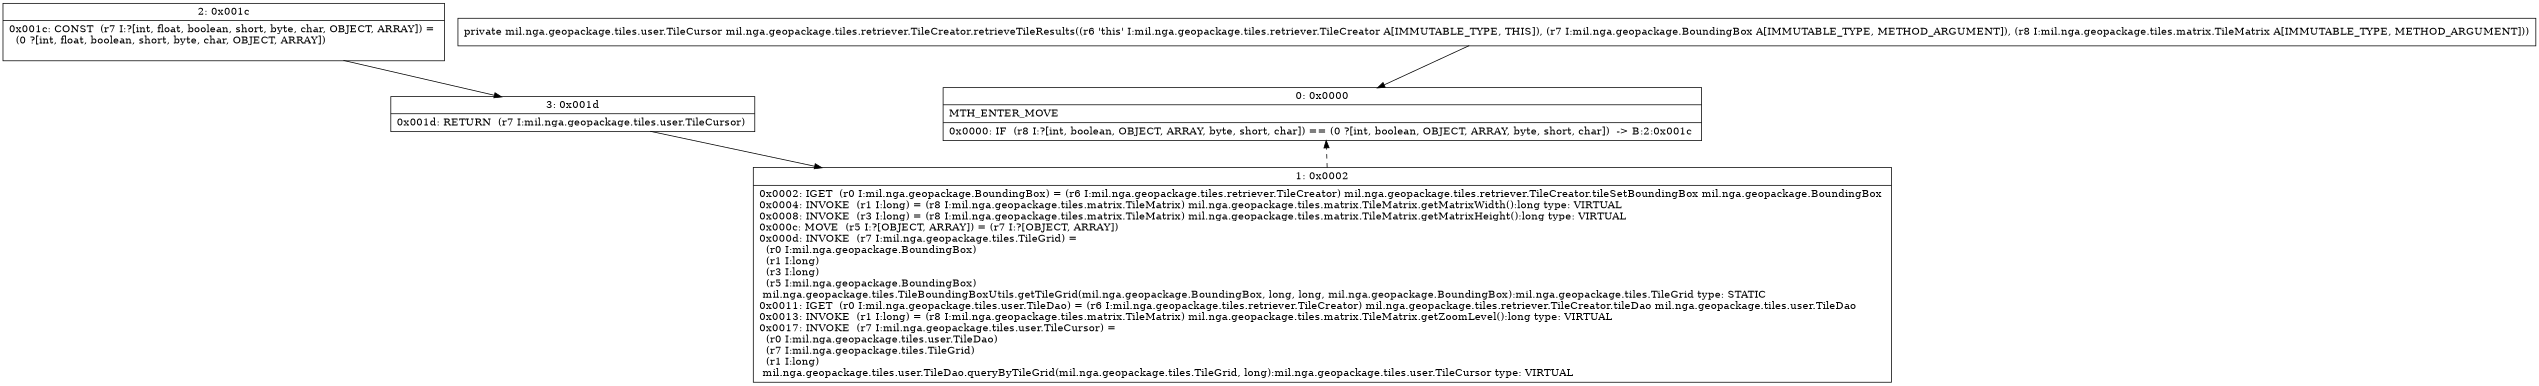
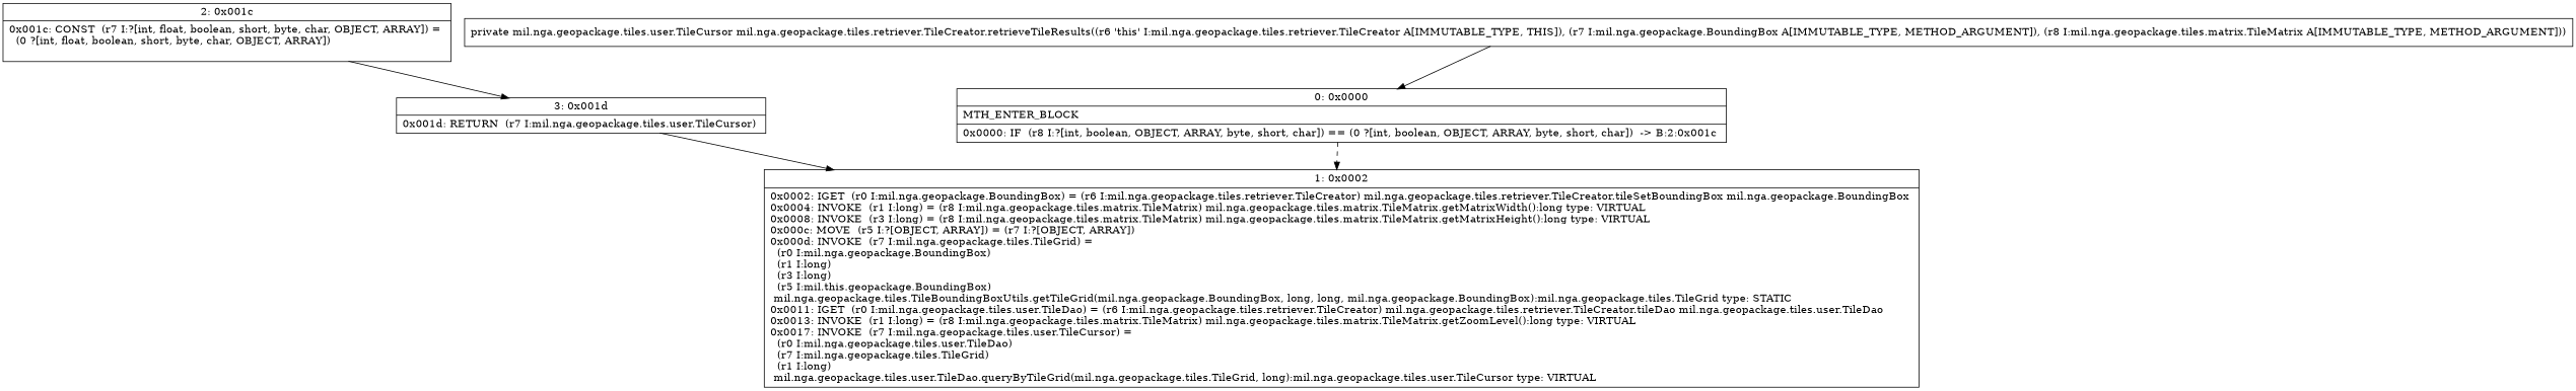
  digraph {
    node [shape=record]
-   n1 [label="{0\:\ 0x0000|MTH_ENTER_MOVE\l|0x0000: IF  (r8 I:?[int, boolean, OBJECT, ARRAY, byte, short, char]) == (0 ?[int, boolean, OBJECT, ARRAY, byte, short, char])  \-\> B:2:0x001c \l}"]
-   n2 [label="{1\:\ 0x0002|0x0002: IGET  (r0 I:mil.nga.geopackage.BoundingBox) = (r6 I:mil.nga.geopackage.tiles.retriever.TileCreator) mil.nga.geopackage.tiles.retriever.TileCreator.tileSetBoundingBox mil.nga.geopackage.BoundingBox \l0x0004: INVOKE  (r1 I:long) = (r8 I:mil.nga.geopackage.tiles.matrix.TileMatrix) mil.nga.geopackage.tiles.matrix.TileMatrix.getMatrixWidth():long type: VIRTUAL \l0x0008: INVOKE  (r3 I:long) = (r8 I:mil.nga.geopackage.tiles.matrix.TileMatrix) mil.nga.geopackage.tiles.matrix.TileMatrix.getMatrixHeight():long type: VIRTUAL \l0x000c: MOVE  (r5 I:?[OBJECT, ARRAY]) = (r7 I:?[OBJECT, ARRAY]) \l0x000d: INVOKE  (r7 I:mil.nga.geopackage.tiles.TileGrid) = \l  (r0 I:mil.nga.geopackage.BoundingBox)\l  (r1 I:long)\l  (r3 I:long)\l  (r5 I:mil.nga.geopackage.BoundingBox)\l mil.nga.geopackage.tiles.TileBoundingBoxUtils.getTileGrid(mil.nga.geopackage.BoundingBox, long, long, mil.nga.geopackage.BoundingBox):mil.nga.geopackage.tiles.TileGrid type: STATIC \l0x0011: IGET  (r0 I:mil.nga.geopackage.tiles.user.TileDao) = (r6 I:mil.nga.geopackage.tiles.retriever.TileCreator) mil.nga.geopackage.tiles.retriever.TileCreator.tileDao mil.nga.geopackage.tiles.user.TileDao \l0x0013: INVOKE  (r1 I:long) = (r8 I:mil.nga.geopackage.tiles.matrix.TileMatrix) mil.nga.geopackage.tiles.matrix.TileMatrix.getZoomLevel():long type: VIRTUAL \l0x0017: INVOKE  (r7 I:mil.nga.geopackage.tiles.user.TileCursor) = \l  (r0 I:mil.nga.geopackage.tiles.user.TileDao)\l  (r7 I:mil.nga.geopackage.tiles.TileGrid)\l  (r1 I:long)\l mil.nga.geopackage.tiles.user.TileDao.queryByTileGrid(mil.nga.geopackage.tiles.TileGrid, long):mil.nga.geopackage.tiles.user.TileCursor type: VIRTUAL \l}"]
+   n1 [label="{0\:\ 0x0000|MTH_ENTER_BLOCK\l|0x0000: IF  (r8 I:?[int, boolean, OBJECT, ARRAY, byte, short, char]) == (0 ?[int, boolean, OBJECT, ARRAY, byte, short, char])  \-\> B:2:0x001c \l}"]
+   n2 [label="{1\:\ 0x0002|0x0002: IGET  (r0 I:mil.nga.geopackage.BoundingBox) = (r6 I:mil.nga.geopackage.tiles.retriever.TileCreator) mil.nga.geopackage.tiles.retriever.TileCreator.tileSetBoundingBox mil.nga.geopackage.BoundingBox \l0x0004: INVOKE  (r1 I:long) = (r8 I:mil.nga.geopackage.tiles.matrix.TileMatrix) mil.nga.geopackage.tiles.matrix.TileMatrix.getMatrixWidth():long type: VIRTUAL \l0x0008: INVOKE  (r3 I:long) = (r8 I:mil.nga.geopackage.tiles.matrix.TileMatrix) mil.nga.geopackage.tiles.matrix.TileMatrix.getMatrixHeight():long type: VIRTUAL \l0x000c: MOVE  (r5 I:?[OBJECT, ARRAY]) = (r7 I:?[OBJECT, ARRAY]) \l0x000d: INVOKE  (r7 I:mil.nga.geopackage.tiles.TileGrid) = \l  (r0 I:mil.nga.geopackage.BoundingBox)\l  (r1 I:long)\l  (r3 I:long)\l  (r5 I:mil.this.geopackage.BoundingBox)\l mil.nga.geopackage.tiles.TileBoundingBoxUtils.getTileGrid(mil.nga.geopackage.BoundingBox, long, long, mil.nga.geopackage.BoundingBox):mil.nga.geopackage.tiles.TileGrid type: STATIC \l0x0011: IGET  (r0 I:mil.nga.geopackage.tiles.user.TileDao) = (r6 I:mil.nga.geopackage.tiles.retriever.TileCreator) mil.nga.geopackage.tiles.retriever.TileCreator.tileDao mil.nga.geopackage.tiles.user.TileDao \l0x0013: INVOKE  (r1 I:long) = (r8 I:mil.nga.geopackage.tiles.matrix.TileMatrix) mil.nga.geopackage.tiles.matrix.TileMatrix.getZoomLevel():long type: VIRTUAL \l0x0017: INVOKE  (r7 I:mil.nga.geopackage.tiles.user.TileCursor) = \l  (r0 I:mil.nga.geopackage.tiles.user.TileDao)\l  (r7 I:mil.nga.geopackage.tiles.TileGrid)\l  (r1 I:long)\l mil.nga.geopackage.tiles.user.TileDao.queryByTileGrid(mil.nga.geopackage.tiles.TileGrid, long):mil.nga.geopackage.tiles.user.TileCursor type: VIRTUAL \l}"]
    n3 [label="{2\:\ 0x001c|0x001c: CONST  (r7 I:?[int, float, boolean, short, byte, char, OBJECT, ARRAY]) = \l  (0 ?[int, float, boolean, short, byte, char, OBJECT, ARRAY])\l \l}"]
    n4 [label="{3\:\ 0x001d|0x001d: RETURN  (r7 I:mil.nga.geopackage.tiles.user.TileCursor) \l}"]
    n5 [label="{private mil.nga.geopackage.tiles.user.TileCursor mil.nga.geopackage.tiles.retriever.TileCreator.retrieveTileResults((r6 'this' I:mil.nga.geopackage.tiles.retriever.TileCreator A[IMMUTABLE_TYPE, THIS]), (r7 I:mil.nga.geopackage.BoundingBox A[IMMUTABLE_TYPE, METHOD_ARGUMENT]), (r8 I:mil.nga.geopackage.tiles.matrix.TileMatrix A[IMMUTABLE_TYPE, METHOD_ARGUMENT])) }"]
-   n2 -> n1 [style=dashed]
+   n1 -> n2 [style=dashed]
    n3 -> n4
    n4 -> n2
    n5 -> n1
  }
